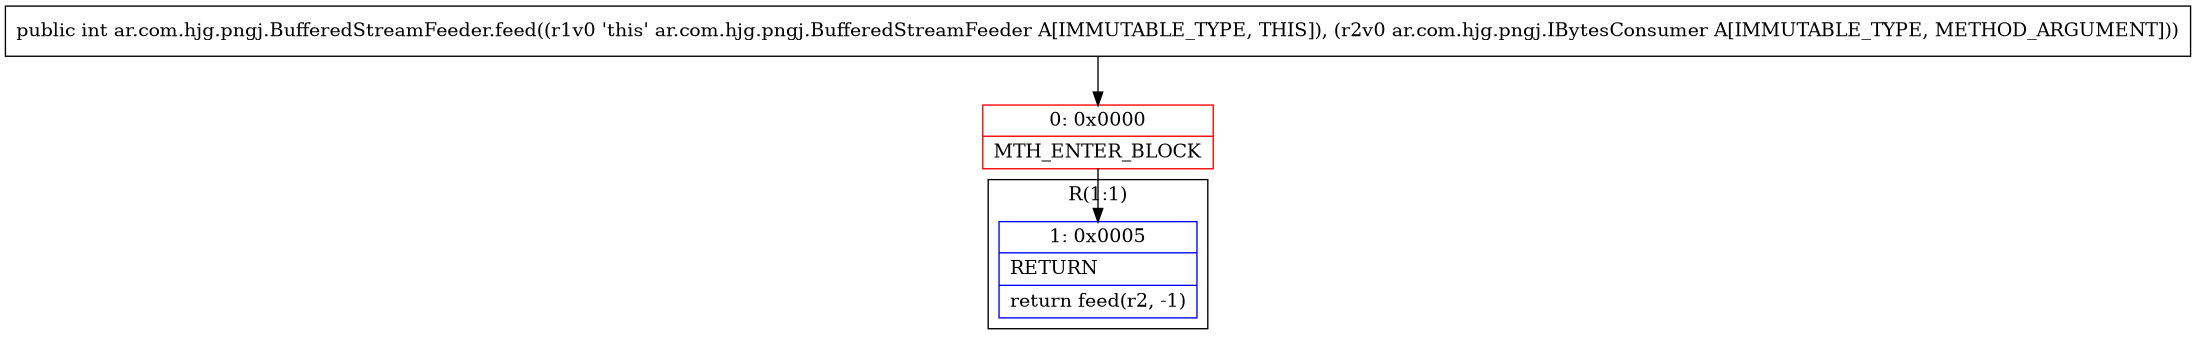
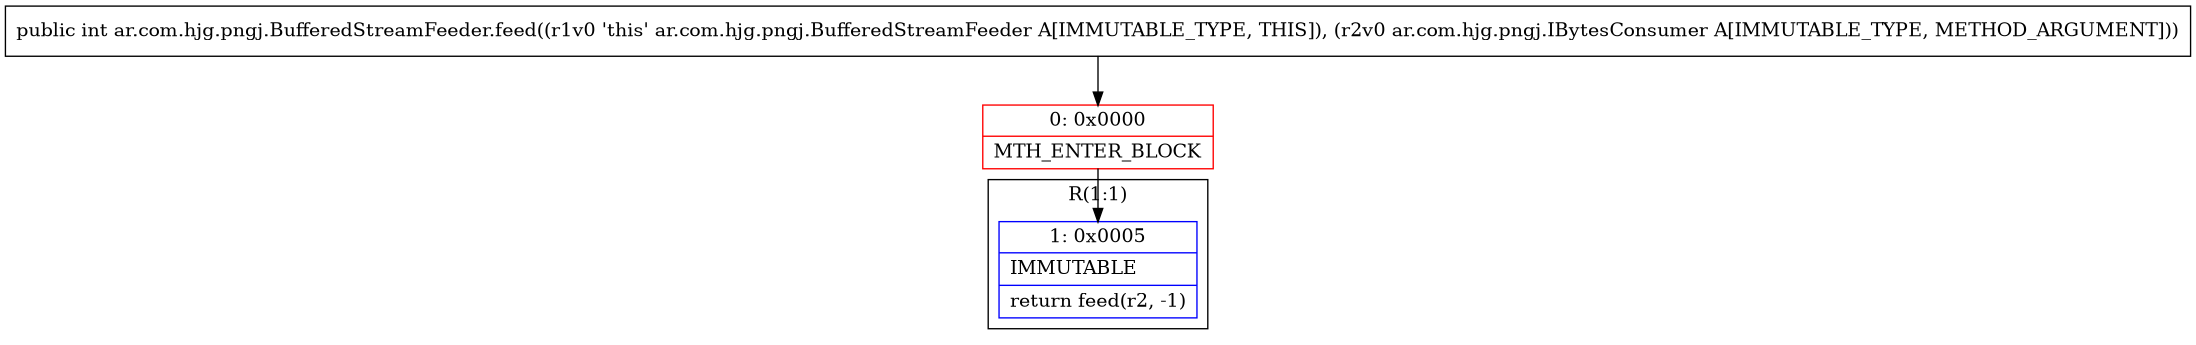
  digraph {
    node [shape=record]
-   n1 [color=blue label="{1\:\ 0x0005|RETURN\l|return feed(r2, \-1)\l}"]
+   n1 [color=blue label="{1\:\ 0x0005|IMMUTABLE\l|return feed(r2, \-1)\l}"]
    n2 [color=red label="{0\:\ 0x0000|MTH_ENTER_BLOCK\l}"]
    n3 [label="{public int ar.com.hjg.pngj.BufferedStreamFeeder.feed((r1v0 'this' ar.com.hjg.pngj.BufferedStreamFeeder A[IMMUTABLE_TYPE, THIS]), (r2v0 ar.com.hjg.pngj.IBytesConsumer A[IMMUTABLE_TYPE, METHOD_ARGUMENT])) }"]
    subgraph cluster_1 {
      label="R(1:1)"
      n1
    }
    n2 -> n1
    n3 -> n2
  }
